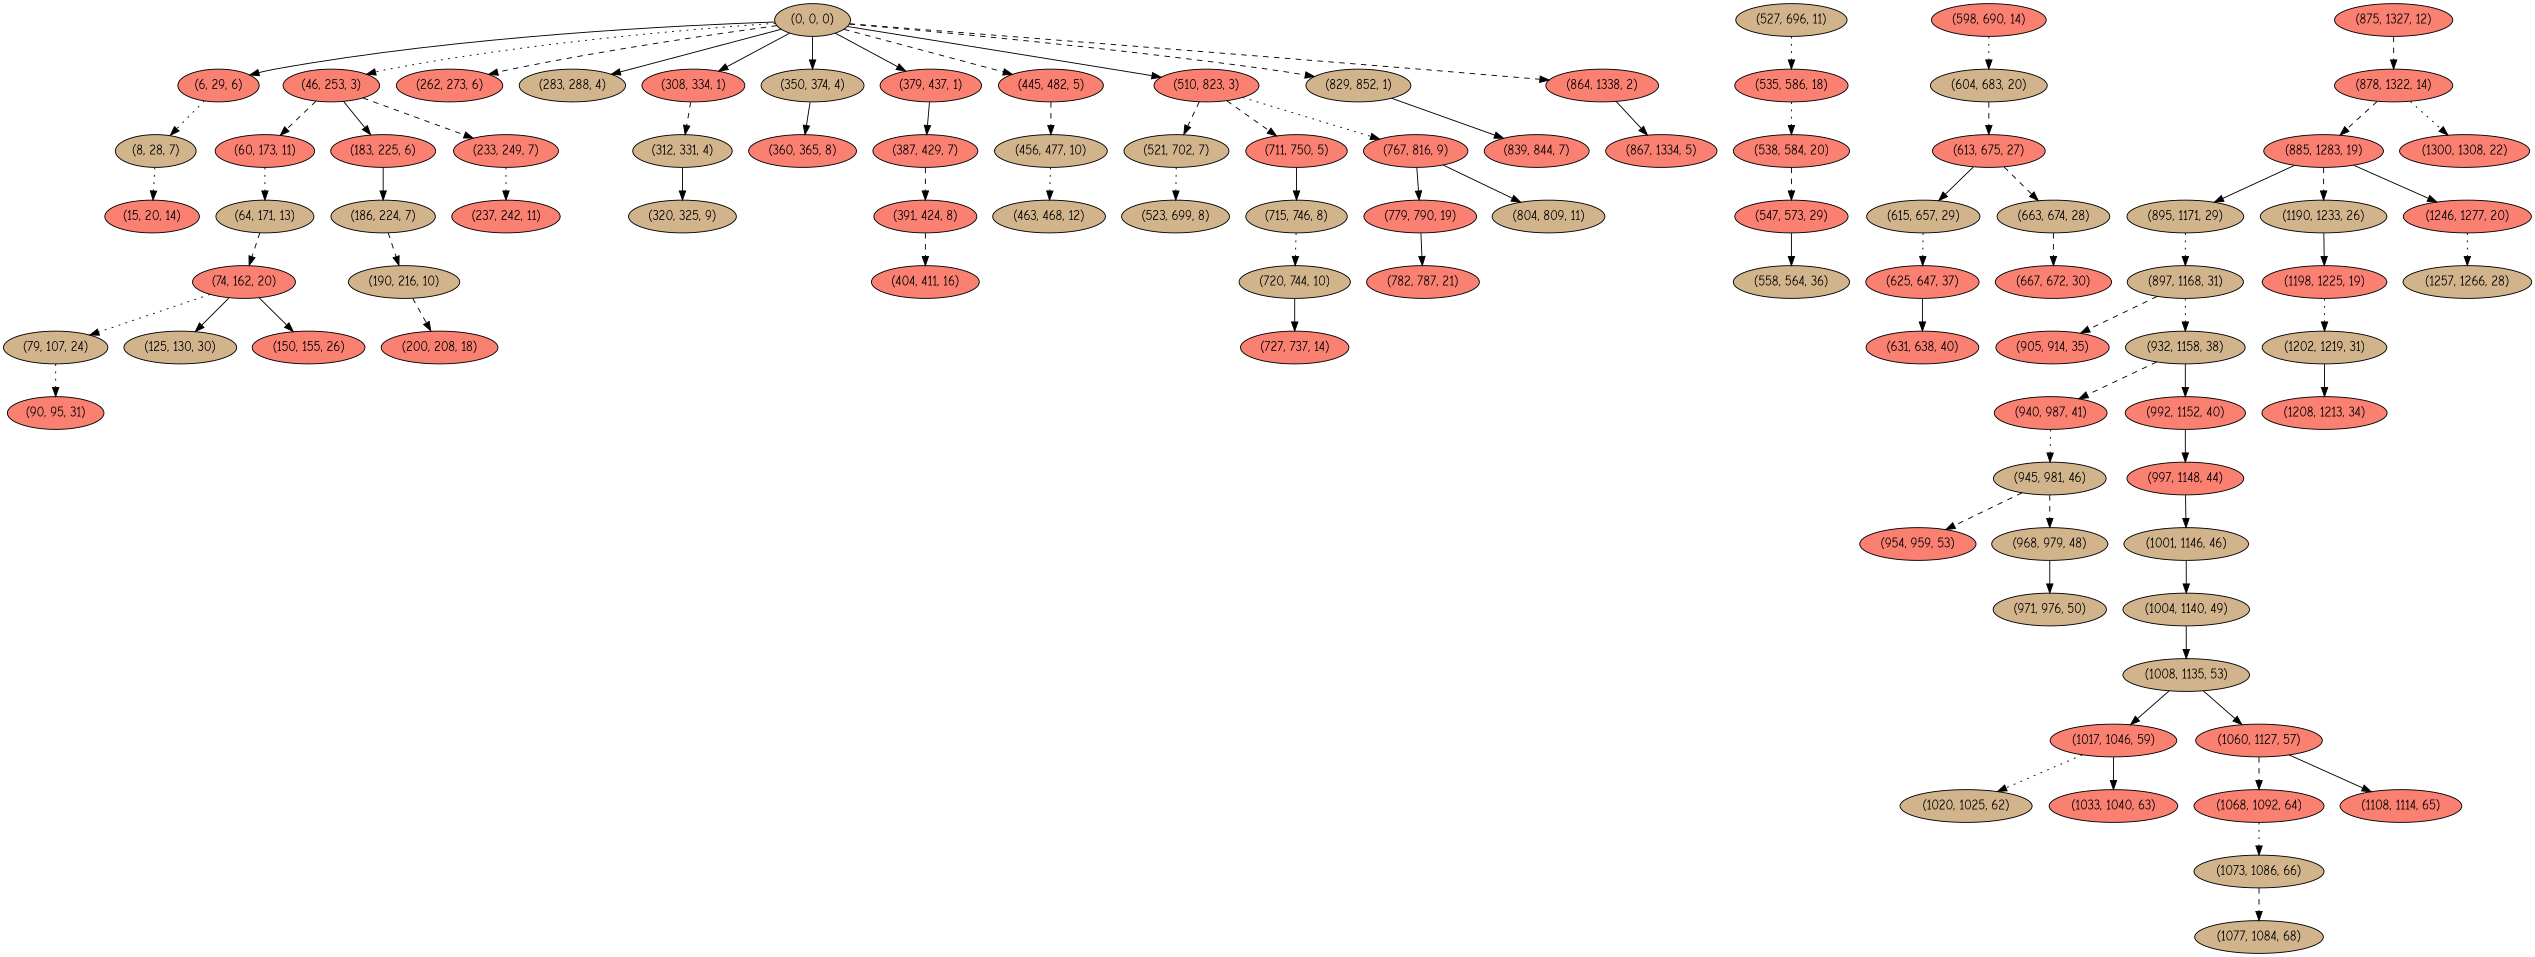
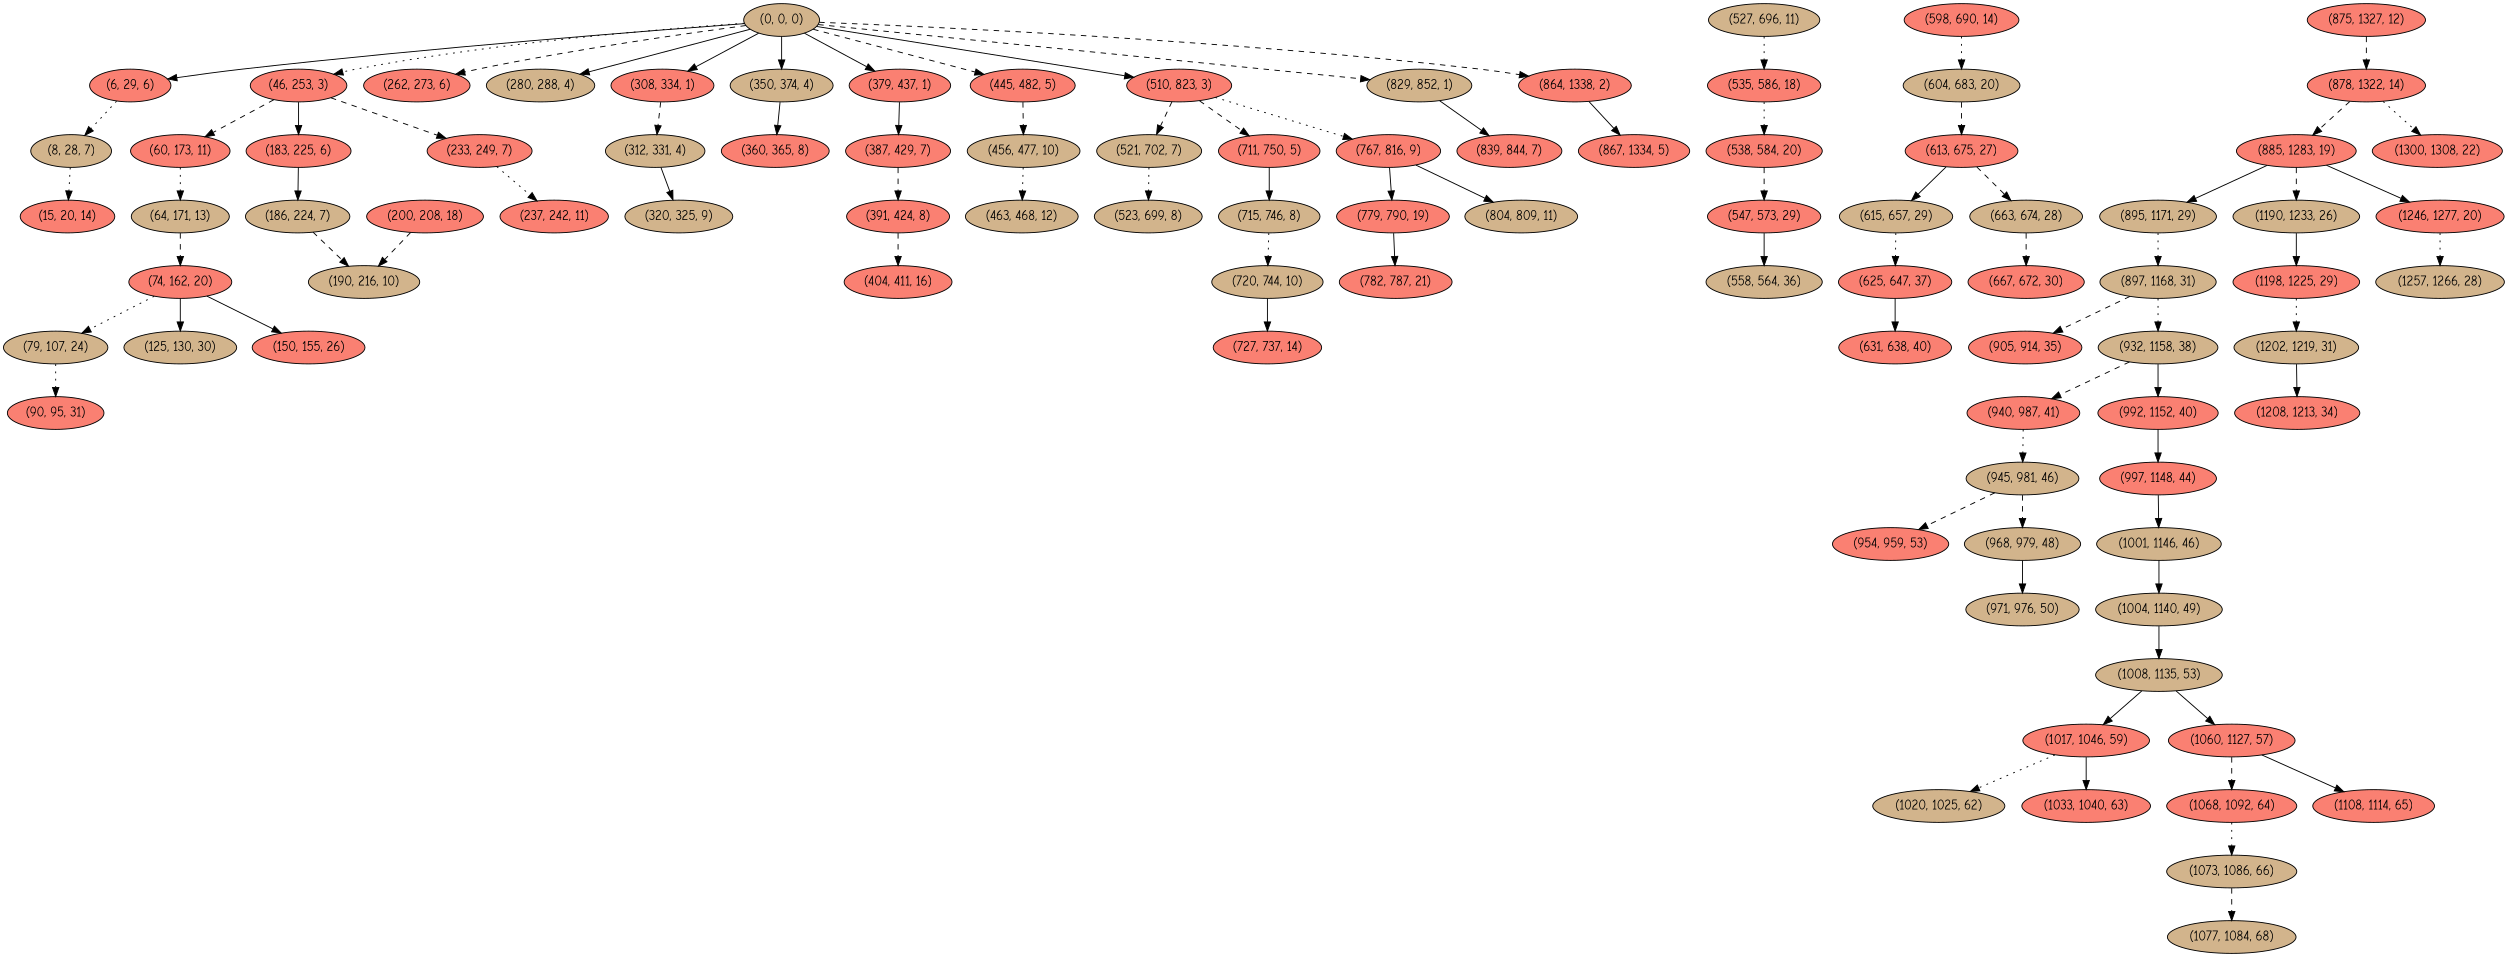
  digraph {
    fontname="Comic Neue"
    node [fillcolor=salmon fontname="Comic Neue" style=filled]
    edge [fontname="Comic Neue" style=solid]
    "(0, 0, 0)" [fillcolor=tan]
    "(6, 29, 6)"
    "(46, 253, 3)"
    "(262, 273, 6)"
-   "(283, 288, 4)" [fillcolor=tan]
+   "(283, 288, 4)" [fillcolor=tan label="(280, 288, 4)"]
    "(308, 334, 1)"
    "(350, 374, 4)" [fillcolor=tan]
    "(379, 437, 1)"
    "(445, 482, 5)"
    "(510, 823, 3)"
    n11 [fillcolor=tan label="(829, 852, 1)"]
    "(864, 1338, 2)"
    "(8, 28, 7)" [fillcolor=tan]
    "(60, 173, 11)"
    "(183, 225, 6)"
    "(233, 249, 7)"
    "(312, 331, 4)" [fillcolor=tan]
    "(360, 365, 8)"
    "(387, 429, 7)"
    "(456, 477, 10)" [fillcolor=tan]
    "(521, 702, 7)" [fillcolor=tan]
    "(711, 750, 5)"
    "(767, 816, 9)"
    "(839, 844, 7)"
    "(867, 1334, 5)"
    "(15, 20, 14)"
    "(64, 171, 13)" [fillcolor=tan]
    "(186, 224, 7)" [fillcolor=tan]
    "(237, 242, 11)"
    "(74, 162, 20)"
    "(79, 107, 24)" [fillcolor=tan]
    "(125, 130, 30)" [fillcolor=tan]
    "(150, 155, 26)"
    "(90, 95, 31)"
    "(190, 216, 10)" [fillcolor=tan]
    "(200, 208, 18)"
    "(320, 325, 9)" [fillcolor=tan]
    "(391, 424, 8)"
    "(404, 411, 16)"
    "(463, 468, 12)" [fillcolor=tan]
    "(523, 699, 8)" [fillcolor=tan]
    "(715, 746, 8)" [fillcolor=tan]
    "(779, 790, 19)"
    "(804, 809, 11)" [fillcolor=tan]
    "(527, 696, 11)" [fillcolor=tan]
    "(535, 586, 18)"
    "(538, 584, 20)"
    "(604, 683, 20)" [fillcolor=tan]
    "(598, 690, 14)"
    "(547, 573, 29)"
    "(558, 564, 36)" [fillcolor=tan]
    "(613, 675, 27)"
    "(615, 657, 29)" [fillcolor=tan]
    "(663, 674, 28)" [fillcolor=tan]
    "(625, 647, 37)"
    "(667, 672, 30)"
    "(631, 638, 40)"
    "(720, 744, 10)" [fillcolor=tan]
    "(727, 737, 14)"
    "(782, 787, 21)"
    "(875, 1327, 12)"
    "(878, 1322, 14)"
    "(885, 1283, 19)"
    "(1300, 1308, 22)"
    "(895, 1171, 29)" [fillcolor=tan]
    "(1190, 1233, 26)" [fillcolor=tan]
    "(1246, 1277, 20)"
    "(897, 1168, 31)" [fillcolor=tan]
-   "(1198, 1225, 29)" [label="(1198, 1225, 19)"]
+   "(1198, 1225, 29)"
    "(1257, 1266, 28)" [fillcolor=tan]
    "(905, 914, 35)"
    "(932, 1158, 38)" [fillcolor=tan]
    "(940, 987, 41)"
    "(992, 1152, 40)"
    "(945, 981, 46)" [fillcolor=tan]
    "(997, 1148, 44)"
    "(954, 959, 53)"
    "(968, 979, 48)" [fillcolor=tan]
    "(971, 976, 50)" [fillcolor=tan]
    "(1001, 1146, 46)" [fillcolor=tan]
    "(1004, 1140, 49)" [fillcolor=tan]
    "(1008, 1135, 53)" [fillcolor=tan]
    "(1017, 1046, 59)"
    "(1060, 1127, 57)"
    "(1020, 1025, 62)" [fillcolor=tan]
    "(1033, 1040, 63)"
    "(1068, 1092, 64)"
    "(1108, 1114, 65)"
    "(1073, 1086, 66)" [fillcolor=tan]
    "(1077, 1084, 68)" [fillcolor=tan]
    "(1202, 1219, 31)" [fillcolor=tan]
    "(1208, 1213, 34)"
    "(0, 0, 0)" -> "(6, 29, 6)"
    "(0, 0, 0)" -> "(46, 253, 3)" [style=dotted]
    "(0, 0, 0)" -> "(262, 273, 6)" [style=dashed]
    "(0, 0, 0)" -> "(283, 288, 4)"
    "(0, 0, 0)" -> "(308, 334, 1)"
    "(0, 0, 0)" -> "(350, 374, 4)"
    "(0, 0, 0)" -> "(379, 437, 1)"
    "(0, 0, 0)" -> "(445, 482, 5)" [style=dashed]
    "(0, 0, 0)" -> "(510, 823, 3)"
    "(0, 0, 0)" -> n11 [style=dashed]
    "(0, 0, 0)" -> "(864, 1338, 2)" [style=dashed]
    "(6, 29, 6)" -> "(8, 28, 7)" [style=dotted]
    "(46, 253, 3)" -> "(60, 173, 11)" [style=dashed]
    "(46, 253, 3)" -> "(183, 225, 6)"
    "(46, 253, 3)" -> "(233, 249, 7)" [style=dashed]
    "(308, 334, 1)" -> "(312, 331, 4)" [style=dashed]
    "(350, 374, 4)" -> "(360, 365, 8)"
    "(379, 437, 1)" -> "(387, 429, 7)"
    "(445, 482, 5)" -> "(456, 477, 10)" [style=dashed]
    "(510, 823, 3)" -> "(521, 702, 7)" [style=dashed]
    "(510, 823, 3)" -> "(711, 750, 5)" [style=dashed]
    "(510, 823, 3)" -> "(767, 816, 9)" [style=dotted]
    n11 -> "(839, 844, 7)"
    "(864, 1338, 2)" -> "(867, 1334, 5)"
    "(8, 28, 7)" -> "(15, 20, 14)" [style=dotted]
    "(60, 173, 11)" -> "(64, 171, 13)" [style=dotted]
    "(183, 225, 6)" -> "(186, 224, 7)"
    "(233, 249, 7)" -> "(237, 242, 11)" [style=dotted]
    "(312, 331, 4)" -> "(320, 325, 9)"
    "(387, 429, 7)" -> "(391, 424, 8)" [style=dashed]
    "(456, 477, 10)" -> "(463, 468, 12)" [style=dotted]
    "(521, 702, 7)" -> "(523, 699, 8)" [style=dotted]
    "(711, 750, 5)" -> "(715, 746, 8)"
    "(767, 816, 9)" -> "(779, 790, 19)"
    "(767, 816, 9)" -> "(804, 809, 11)"
    "(64, 171, 13)" -> "(74, 162, 20)" [style=dashed]
    "(186, 224, 7)" -> "(190, 216, 10)" [style=dashed]
    "(74, 162, 20)" -> "(79, 107, 24)" [style=dotted]
    "(74, 162, 20)" -> "(125, 130, 30)"
    "(74, 162, 20)" -> "(150, 155, 26)"
    "(79, 107, 24)" -> "(90, 95, 31)" [style=dotted]
-   "(190, 216, 10)" -> "(200, 208, 18)" [style=dashed]
+   "(200, 208, 18)" -> "(190, 216, 10)" [style=dashed]
    "(391, 424, 8)" -> "(404, 411, 16)" [style=dashed]
    "(715, 746, 8)" -> "(720, 744, 10)" [style=dotted]
    "(779, 790, 19)" -> "(782, 787, 21)"
    "(527, 696, 11)" -> "(535, 586, 18)" [style=dotted]
    "(535, 586, 18)" -> "(538, 584, 20)" [style=dotted]
    "(538, 584, 20)" -> "(547, 573, 29)" [style=dashed]
    "(604, 683, 20)" -> "(613, 675, 27)" [style=dashed]
    "(598, 690, 14)" -> "(604, 683, 20)" [style=dotted]
    "(547, 573, 29)" -> "(558, 564, 36)"
    "(613, 675, 27)" -> "(615, 657, 29)"
    "(613, 675, 27)" -> "(663, 674, 28)" [style=dashed]
    "(615, 657, 29)" -> "(625, 647, 37)" [style=dotted]
    "(663, 674, 28)" -> "(667, 672, 30)" [style=dashed]
    "(625, 647, 37)" -> "(631, 638, 40)"
    "(720, 744, 10)" -> "(727, 737, 14)"
    "(875, 1327, 12)" -> "(878, 1322, 14)" [style=dashed]
    "(878, 1322, 14)" -> "(885, 1283, 19)" [style=dashed]
    "(878, 1322, 14)" -> "(1300, 1308, 22)" [style=dotted]
    "(885, 1283, 19)" -> "(895, 1171, 29)"
    "(885, 1283, 19)" -> "(1190, 1233, 26)" [style=dashed]
    "(885, 1283, 19)" -> "(1246, 1277, 20)"
    "(895, 1171, 29)" -> "(897, 1168, 31)" [style=dotted]
    "(1190, 1233, 26)" -> "(1198, 1225, 29)"
    "(1246, 1277, 20)" -> "(1257, 1266, 28)" [style=dotted]
    "(897, 1168, 31)" -> "(905, 914, 35)" [style=dashed]
    "(897, 1168, 31)" -> "(932, 1158, 38)" [style=dotted]
    "(1198, 1225, 29)" -> "(1202, 1219, 31)" [style=dotted]
    "(932, 1158, 38)" -> "(940, 987, 41)" [style=dashed]
    "(932, 1158, 38)" -> "(992, 1152, 40)"
    "(940, 987, 41)" -> "(945, 981, 46)" [style=dotted]
    "(992, 1152, 40)" -> "(997, 1148, 44)"
    "(945, 981, 46)" -> "(954, 959, 53)" [style=dashed]
    "(945, 981, 46)" -> "(968, 979, 48)" [style=dashed]
    "(997, 1148, 44)" -> "(1001, 1146, 46)"
    "(968, 979, 48)" -> "(971, 976, 50)"
    "(1001, 1146, 46)" -> "(1004, 1140, 49)"
    "(1004, 1140, 49)" -> "(1008, 1135, 53)"
    "(1008, 1135, 53)" -> "(1017, 1046, 59)"
    "(1008, 1135, 53)" -> "(1060, 1127, 57)"
    "(1017, 1046, 59)" -> "(1020, 1025, 62)" [style=dotted]
    "(1017, 1046, 59)" -> "(1033, 1040, 63)"
    "(1060, 1127, 57)" -> "(1068, 1092, 64)" [style=dashed]
    "(1060, 1127, 57)" -> "(1108, 1114, 65)"
    "(1068, 1092, 64)" -> "(1073, 1086, 66)" [style=dotted]
    "(1073, 1086, 66)" -> "(1077, 1084, 68)" [style=dashed]
    "(1202, 1219, 31)" -> "(1208, 1213, 34)"
  }
